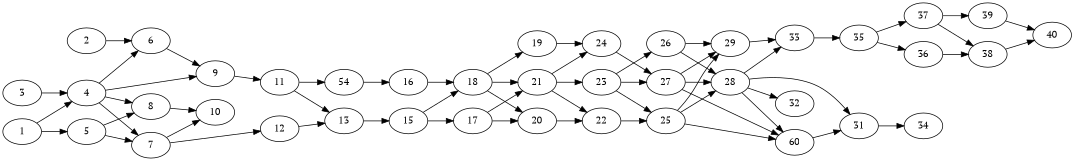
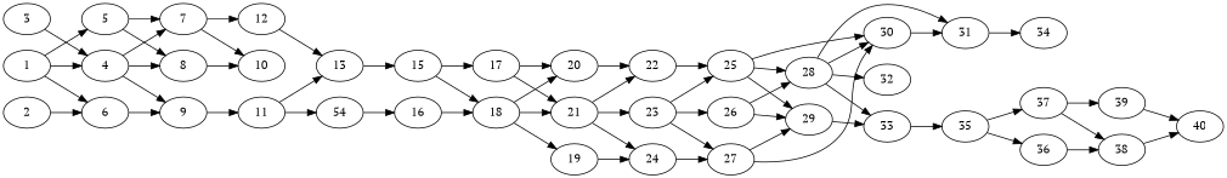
  digraph {
    fontname="PT Serif"
    rankdir=LR
    node [alpha=0.17 fontname="PT Serif"]
    edge [fontname="PT Serif"]
    1 [expect_size=49708032]
    4 [alpha=0.06 expect_size=44484608]
    5 [alpha=0.19 expect_size=5409792]
    6 [expect_size=33582080]
    7 [alpha=0.05 expect_size=21526528]
    8 [alpha=0.20 expect_size=33592320]
    9 [alpha=0.11 expect_size=27470848]
    10 [expect_size=38950912]
    12 [alpha=0.08 expect_size=49077248]
    11 [alpha=0.15 expect_size=8579072]
    2 [alpha=0.18 expect_size=32720896]
    3 [alpha=0.05 expect_size=5765120]
    13 [alpha=0.09 expect_size=44519424]
    n14 [alpha=0.19 expect_size=9618432 label=54]
    15 [expect_size=24511488]
    16 [alpha=0.09 expect_size=23138304]
    17 [alpha=0.10 expect_size=15864832]
    18 [alpha=0.04 expect_size=27654144]
    20 [expect_size=51715072]
    21 [alpha=0.03 expect_size=45229056]
    19 [alpha=0.10 expect_size=26759168]
    22 [alpha=0.20 expect_size=32976896]
    24 [alpha=0.11 expect_size=26161152]
    23 [expect_size=51306496]
    25 [alpha=0.05 expect_size=23108608]
    27 [alpha=0.04 expect_size=37028864]
    26 [alpha=0.11 expect_size=16152576]
    28 [alpha=0.10 expect_size=12326912]
    29 [alpha=0.04 expect_size=22362112]
-   30 [alpha=0.13 expect_size=47015936 label=60]
+   30 [alpha=0.13 expect_size=47015936]
    31 [alpha=0.03 expect_size=40245248]
    32 [alpha=0.12 expect_size=46514176]
    33 [expect_size=46116864]
    34 [alpha=0.04 expect_size=39574528]
    35 [alpha=0.20 expect_size=18945024]
    36 [alpha=0.03 expect_size=31580160]
    37 [alpha=0.10 expect_size=11449344]
    38 [alpha=0.07 expect_size=22022144]
    39 [alpha=0.13 expect_size=44463104]
    40 [alpha=0.19 expect_size=6629376]
    1 -> 4
    1 -> 5
-   4 -> 6
+   1 -> 6
    4 -> 7
    4 -> 8
    4 -> 9
    5 -> 7
    5 -> 8
    6 -> 9
    7 -> 10
    7 -> 12
    8 -> 10
    9 -> 11
    12 -> 13
    11 -> 13
    11 -> n14
    2 -> 6
    3 -> 4
    13 -> 15
    n14 -> 16
    15 -> 17
    15 -> 18
    16 -> 18
    17 -> 20
    17 -> 21
    18 -> 20
    18 -> 21
    18 -> 19
    20 -> 22
    21 -> 22
    21 -> 24
    21 -> 23
    19 -> 24
    22 -> 25
    24 -> 27
    23 -> 25
    23 -> 27
    23 -> 26
    25 -> 28
    25 -> 29
    25 -> 30
-   27 -> 28
    27 -> 29
    27 -> 30
    26 -> 28
    26 -> 29
    28 -> 30
    28 -> 31
    28 -> 32
    28 -> 33
    29 -> 33
    30 -> 31
    31 -> 34
    33 -> 35
    35 -> 36
    35 -> 37
    36 -> 38
    37 -> 38
    37 -> 39
    38 -> 40
    39 -> 40
  }
